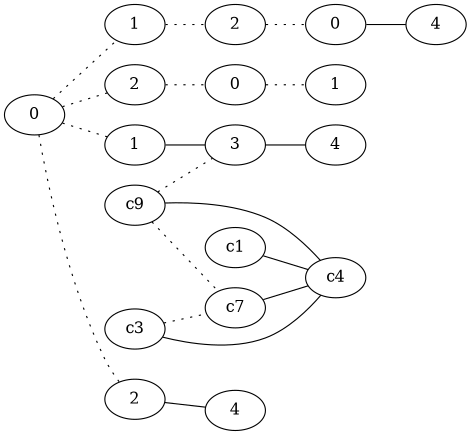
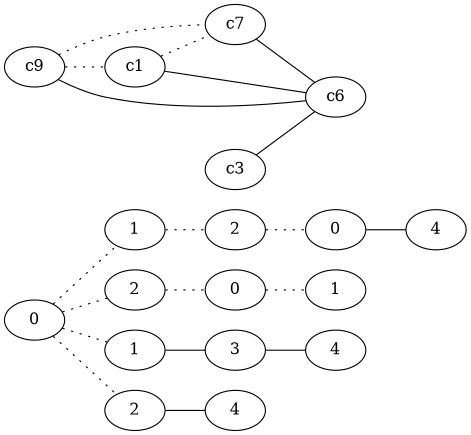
  graph {
    fontname="DejaVu Serif"
    rankdir=LR
    node [fontname="DejaVu Serif"]
    edge [fontname="DejaVu Serif" style=dotted]
    n1 [label=0]
    n2 [label=1]
    n3 [label=2]
    n4 [label=1]
    n5 [label=2]
    n6 [label=2]
    n7 [label=0]
    n8 [label=3]
    n9 [label=4]
    n10 [label=0]
    n11 [label=4]
    n12 [label=1]
    n13 [label=4]
    n14 [label=c9]
    c1
    n16 [label=c7]
-   c4
+   c4 [label=c6]
    c3
    n1 -- n2
    n1 -- n3
    n1 -- n4
    n1 -- n5
    n2 -- n6
    n3 -- n7
    n4 -- n8 [style=""]
    n5 -- n9 [style=""]
    n6 -- n10
    n7 -- n12
    n8 -- n13 [style=""]
    n10 -- n11 [style=""]
-   n14 -- n8
+   n14 -- c1
    n14 -- n16
    n14 -- c4 [style=""]
-   c3 -- n16
+   c1 -- n16
    c1 -- c4 [style=""]
    n16 -- c4 [style=""]
    c3 -- c4 [style=""]
  }
